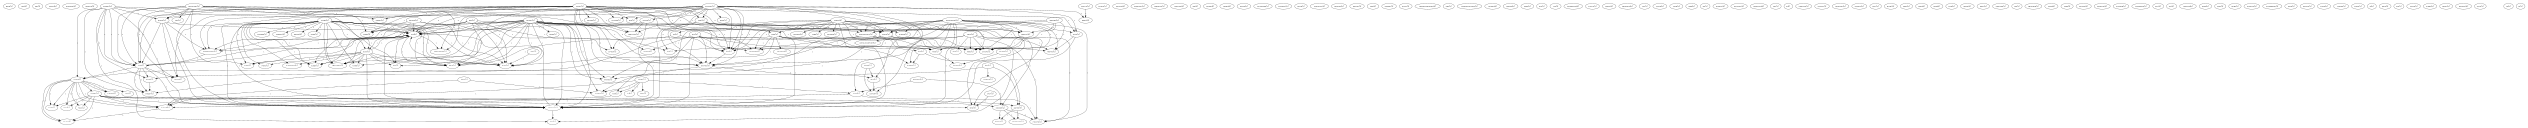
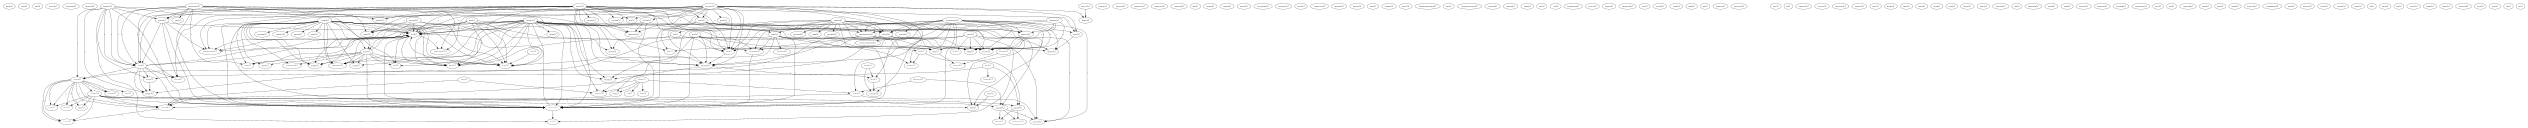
  digraph {
    fontname="Comic Neue"
    node [fontname="Comic Neue"]
    edge [fontname="Comic Neue"]
    n1 [label="wing(1)"]
    n2 [label="cast(1)"]
    n3 [label="felt(1)"]
    n4 [label="sellout(1)"]
    n5 [label="problem(1)"]
    n6 [label="avenue(1)"]
    n7 [label="shot(1)"]
    n8 [label="pass(3)"]
    n9 [label="intercepted(1)"]
    n10 [label="zone(1)"]
    n11 [label="net(1)"]
    n12 [label="period(10)"]
    n13 [label="defenseman(2)"]
    n14 [label="time(2)"]
    n15 [label="supervisor(1)"]
    n16 [label="video(1)"]
    n17 [label="ruled(1)"]
    n18 [label="judge(1)"]
    n19 [label="officiating(1)"]
    n20 [label="goal(6)"]
    n21 [label="won(1)"]
    n22 [label="beat(1)"]
    n23 [label="goalie(1)"]
    n24 [label="cheer(1)"]
    n25 [label="night(2)"]
    n26 [label="began(1)"]
    n27 [label="buddy(1)"]
    n28 [label="jablonski(2)"]
    n29 [label="slap(1)"]
    n30 [label="rebound(2)"]
    n31 [label="deked(1)"]
    n32 [label="broke(2)"]
    n33 [label="rifled(1)"]
    n34 [label="scoreboard(3)"]
    n35 [label="board(1)"]
    n36 [label="keep(1)"]
    n37 [label="playoff(2)"]
    n38 [label="crowd(3)"]
    n39 [label="rock(1)"]
    n40 [label="rose(1)"]
    n41 [label="roar(1)"]
    n42 [label="bound(1)"]
    n43 [label="barn(1)"]
    n44 [label="turned(1)"]
    n45 [label="shutout(1)"]
    n46 [label="shawn(1)"]
    n47 [label="allowed(1)"]
    n48 [label="midway(1)"]
    n49 [label="tipped(1)"]
    n50 [label="span(1)"]
    n51 [label="letdown(2)"]
    n52 [label="score(6)"]
    n53 [label="reason(2)"]
    n54 [label="quit(1)"]
    n55 [label="played(5)"]
    n56 [label="year(2)"]
    n57 [label="ended(1)"]
    n58 [label="finished(2)"]
    n59 [label="season(6)"]
    n60 [label="place(2)"]
    n61 [label="record(3)"]
    n62 [label="friend(1)"]
    n63 [label="reminded(1)"]
    n64 [label="emerson(1)"]
    n65 [label="dispatch(1)"]
    n66 [label="clinched(1)"]
    n67 [label="feb(1)"]
    n68 [label="anger(1)"]
    n69 [label="hebert(1)"]
    n70 [label="minus(1)"]
    n71 [label="increased(1)"]
    n72 [label="end(5)"]
    n73 [label="game(5)"]
    n74 [label="chicago(2)"]
    n75 [label="thing(1)"]
    n76 [label="approach(1)"]
    n77 [label="bench(2)"]
    n78 [label="effort(2)"]
    n79 [label="worried(1)"]
    n80 [label="winner(1)"]
    n81 [label="died(1)"]
    n82 [label="buzzer(1)"]
    n83 [label="noon(1)"]
    n84 [label="miller(4)"]
    n85 [label="lead(3)"]
    n86 [label="charge(1)"]
    n87 [label="didn(5)"]
    n88 [label="took(3)"]
    n89 [label="line(1)"]
    n90 [label="break(1)"]
    n91 [label="shame(1)"]
    n92 [label="appeared(1)"]
    n93 [label="pressure(1)"]
    n94 [label="win(2)"]
    n95 [label="bother(1)"]
    n96 [label="feared(1)"]
    n97 [label="see(2)"]
    n98 [label="cancer(1)"]
    n99 [label="disappointment(1)"]
    n100 [label="age(1)"]
    n101 [label="detroit(4)"]
    n102 [label="news(1)"]
    n103 [label="showed(1)"]
    n104 [label="held(1)"]
    n105 [label="popped(1)"]
    n106 [label="led(1)"]
    n107 [label="slipped(2)"]
    n108 [label="disappearance(1)"]
    n109 [label="bassen(7)"]
    n110 [label="form(1)"]
    n111 [label="made(3)"]
    n112 [label="joseph(3)"]
    n113 [label="scored(3)"]
    n114 [label="contact(1)"]
    n115 [label="minute(1)"]
    n116 [label="sleep(1)"]
    n117 [label="pat(1)"]
    n118 [label="rick(1)"]
    n119 [label="north(2)"]
    n120 [label="cut(1)"]
    n121 [label="spot(1)"]
    n122 [label="loss(2)"]
    n123 [label="beginning(1)"]
    n124 [label="coach(1)"]
    n125 [label="arena(1)"]
    n126 [label="bergland(1)"]
    n127 [label="hull(1)"]
    n128 [label="locker(1)"]
    n129 [label="know(2)"]
    n130 [label="zombo(2)"]
    n131 [label="staff(1)"]
    n132 [label="tampa(1)"]
    n133 [label="week(1)"]
-   n134 [label="spoiler(1)"]
    n135 [label="go(1)"]
    n136 [label="danton(1)"]
    n137 [label="mulvihill(1)"]
-   n138 [label="everyone(1)"]
    n139 [label="bay(2)"]
    n140 [label="cec(1)"]
    n141 [label="st(1)"]
    n142 [label="hedican(1)"]
    n143 [label="roman(1)"]
    n144 [label="minnesota(5)"]
    n145 [label="announcement(2)"]
    n146 [label="missed(1)"]
    n147 [label="brendan(1)"]
    n148 [label="turmoil(1)"]
    n149 [label="edu(2)"]
    n150 [label="play(3)"]
    n151 [label="wustl(2)"]
    n152 [label="saint(1)"]
    n153 [label="need(1)"]
    n154 [label="bob(1)"]
    n155 [label="gave(1)"]
    n156 [label="post(1)"]
    n157 [label="adam(1)"]
    n158 [label="wasn(1)"]
    n159 [label="oakland(1)"]
    n160 [label="tim(1)"]
    n161 [label="lightning(1)"]
    n162 [label="oliver(2)"]
    n163 [label="victory(2)"]
    n164 [label="make(1)"]
    n165 [label="brett(1)"]
    n166 [label="won(2)"]
    n167 [label="ovation(1)"]
    n168 [label="sunday(1)"]
    n169 [label="stadium(1)"]
    n170 [label="shadow(1)"]
    n171 [label="creighton(1)"]
    n172 [label="guy(1)"]
    n173 [label="stars(1)"]
    n174 [label="jca(1)"]
    n175 [label="luecking(1)"]
    n176 [label="allow(1)"]
    n177 [label="bret(1)"]
    n178 [label="relief(1)"]
    n179 [label="hamrlik(1)"]
    n180 [label="schweigler(1)"]
    n181 [label="meet(1)"]
    n182 [label="berry(6)"]
    n183 [label="told(1)"]
    n184 [label="nelson(1)"]
    n185 [label="curtis(1)"]
    n186 [label="heaven(1)"]
    n187 [label="room(1)"]
    n188 [label="tb(1)"]
    n189 [label="went(1)"]
    n190 [label="joe(1)"]
    n191 [label="mood(1)"]
    n192 [label="sutter(1)"]
    n193 [label="cole(2)"]
    n194 [label="finish(1)"]
    n195 [label="division(2)"]
    n196 [label="john(1)"]
+   n197 [label="kind(1)"]
    n198 [label="lot(1)"]
    n199 [label="th(1)"]
    n7 -> n8 [label=1]
    n7 -> n9 [label=1]
    n7 -> n10 [label=1]
    n7 -> n11 [label=1]
    n7 -> n12 [label=1]
    n7 -> n13 [label=1]
    n7 -> n14 [label=1]
    n8 -> n7 [label=1]
    n8 -> n10 [label=1]
    n8 -> n11 [label=1]
    n8 -> n12 [label=1]
    n8 -> n14 [label=1]
    n8 -> n15 [label=1]
    n8 -> n16 [label=1]
    n8 -> n17 [label=1]
    n8 -> n18 [label=1]
    n8 -> n19 [label=1]
    n8 -> n20 [label=1]
    n12 -> n7 [label=1]
    n12 -> n21 [label=1]
-   n13 -> n22 [label=1]
    n20 -> n7 [label=1]
    n22 -> n7 [label=1]
    n22 -> n7 [label=1]
    n22 -> n12 [label=1]
    n22 -> n23 [label=1]
    n22 -> n24 [label=1]
    n22 -> n25 [label=1]
    n22 -> n26 [label=1]
    n22 -> n26 [label=1]
    n24 -> n37 [label=1]
    n24 -> n37 [label=1]
    n24 -> n38 [label=1]
    n24 -> n39 [label=1]
    n24 -> n40 [label=1]
    n24 -> n41 [label=1]
    n24 -> n42 [label=1]
    n24 -> n42 [label=1]
    n24 -> n43 [label=1]
    n24 -> n43 [label=1]
    n24 -> n44 [label=1]
    n24 -> n44 [label=1]
    n25 -> n26 [label=1]
    n28 -> n8 [label=1]
    n28 -> n9 [label=1]
    n28 -> n10 [label=1]
    n28 -> n12 [label=1]
    n28 -> n22 [label=1]
    n28 -> n22 [label=1]
    n28 -> n23 [label=1]
    n28 -> n29 [label=1]
    n28 -> n30 [label=1]
    n28 -> n31 [label=1]
    n28 -> n32 [label=1]
    n28 -> n33 [label=1]
    n32 -> n7 [label=1]
    n32 -> n12 [label=1]
    n32 -> n13 [label=1]
    n32 -> n22 [label=1]
    n32 -> n23 [label=1]
    n34 -> n24 [label=1]
    n34 -> n26 [label=1]
    n34 -> n35 [label=1]
    n34 -> n36 [label=1]
    n37 -> n42 [label=6]
    n38 -> n12 [label=1]
    n38 -> n37 [label=1]
    n38 -> n39 [label=1]
    n38 -> n40 [label=1]
    n38 -> n42 [label=1]
    n38 -> n43 [label=1]
    n38 -> n59 [label=1]
    n38 -> n72 [label=1]
    n38 -> n73 [label=1]
    n46 -> n7 [label=1]
    n46 -> n7 [label=1]
    n46 -> n8 [label=1]
    n46 -> n11 [label=1]
    n46 -> n12 [label=1]
    n46 -> n12 [label=1]
    n46 -> n14 [label=1]
    n46 -> n14 [label=1]
    n46 -> n15 [label=1]
    n46 -> n16 [label=1]
    n46 -> n17 [label=1]
    n46 -> n18 [label=1]
    n46 -> n18 [label=1]
    n46 -> n19 [label=1]
    n46 -> n19 [label=1]
    n46 -> n20 [label=1]
    n46 -> n20 [label=1]
    n46 -> n47 [label=1]
    n46 -> n48 [label=1]
    n46 -> n49 [label=1]
    n46 -> n50 [label=1]
    n51 -> n34 [label=1]
    n51 -> n35 [label=1]
    n51 -> n36 [label=1]
    n51 -> n52 [label=1]
    n51 -> n53 [label=1]
    n52 -> n35 [label=1]
    n52 -> n36 [label=1]
    n52 -> n54 [label=1]
    n52 -> n55 [label=1]
    n53 -> n35 [label=1]
    n53 -> n36 [label=1]
    n54 -> n55 [label=1]
    n55 -> n56 [label=2]
    n55 -> n57 [label=1]
    n56 -> n98 [label=1]
    n58 -> n59 [label=1]
    n58 -> n60 [label=1]
    n59 -> n61 [label=2]
    n59 -> n62 [label=1]
    n59 -> n63 [label=1]
    n60 -> n37 [label=1]
    n60 -> n61 [label=1]
    n73 -> n62 [label=1]
    n73 -> n63 [label=1]
    n77 -> n78 [label=1]
    n84 -> n7 [label=3]
    n84 -> n12 [label=2]
    n84 -> n13 [label=1]
    n84 -> n20 [label=1]
    n84 -> n22 [label=1]
    n84 -> n22 [label=1]
    n84 -> n23 [label=1]
    n84 -> n30 [label=1]
    n84 -> n31 [label=1]
    n84 -> n32 [label=1]
    n84 -> n52 [label=2]
    n84 -> n54 [label=1]
    n84 -> n54 [label=1]
    n84 -> n55 [label=1]
    n84 -> n85 [label=1]
    n84 -> n86 [label=1]
    n84 -> n87 [label=1]
    n84 -> n88 [label=1]
    n84 -> n89 [label=1]
    n84 -> n90 [label=1]
    n84 -> n91 [label=1]
    n85 -> n12 [label=1]
    n85 -> n20 [label=1]
    n85 -> n90 [label=1]
    n85 -> n92 [label=1]
    n85 -> n93 [label=1]
    n85 -> n94 [label=1]
    n85 -> n95 [label=1]
    n85 -> n96 [label=1]
    n87 -> n52 [label=2]
    n87 -> n53 [label=1]
    n87 -> n54 [label=1]
    n87 -> n55 [label=1]
    n87 -> n72 [label=1]
    n87 -> n97 [label=3]
-   n88 -> n12 [label=1]
+   n92 -> n12 [label=1]
    n88 -> n96 [label=1]
    n94 -> n73 [label=1]
    n94 -> n95 [label=1]
    n101 -> n12 [label=2]
    n101 -> n34 [label=2]
-   n101 -> n146 [label=1]
+   n101 -> n35 [label=1]
    n101 -> n36 [label=1]
    n101 -> n52 [label=2]
    n101 -> n53 [label=1]
    n101 -> n54 [label=1]
    n101 -> n54 [label=1]
    n101 -> n85 [label=1]
    n101 -> n92 [label=1]
    n101 -> n102 [label=1]
    n101 -> n103 [label=1]
    n101 -> n104 [label=1]
    n101 -> n105 [label=1]
    n101 -> n106 [label=1]
    n104 -> n107 [label=1]
    n106 -> n14 [label=1]
    n106 -> n54 [label=1]
    n109 -> n7 [label=2]
    n109 -> n9 [label=1]
    n109 -> n10 [label=1]
    n109 -> n12 [label=2]
    n109 -> n13 [label=1]
    n109 -> n30 [label=1]
    n109 -> n33 [label=1]
    n109 -> n52 [label=1]
    n109 -> n54 [label=1]
    n109 -> n54 [label=1]
    n109 -> n55 [label=1]
    n109 -> n56 [label=1]
    n109 -> n78 [label=1]
    n109 -> n86 [label=1]
    n109 -> n87 [label=1]
    n109 -> n88 [label=1]
    n109 -> n89 [label=1]
    n109 -> n98 [label=1]
    n109 -> n110 [label=1]
    n109 -> n111 [label=1]
    n111 -> n7 [label=1]
    n111 -> n12 [label=1]
    n111 -> n30 [label=1]
    n112 -> n12 [label=1]
    n112 -> n21 [label=1]
    n112 -> n22 [label=1]
    n112 -> n22 [label=1]
    n112 -> n24 [label=1]
    n112 -> n25 [label=1]
    n112 -> n26 [label=1]
    n112 -> n32 [label=1]
    n112 -> n34 [label=1]
    n112 -> n113 [label=1]
    n119 -> n37 [label=1]
    n119 -> n60 [label=1]
    n119 -> n113 [label=1]
    n119 -> n120 [label=1]
    n119 -> n121 [label=1]
    n119 -> n122 [label=1]
    n122 -> n37 [label=1]
    n130 -> n7 [label=1]
    n130 -> n13 [label=1]
    n130 -> n20 [label=1]
    n130 -> n33 [label=1]
    n130 -> n90 [label=1]
    n132 -> n7 [label=2]
    n132 -> n7 [label=2]
    n132 -> n11 [label=1]
    n132 -> n12 [label=1]
    n132 -> n13 [label=1]
    n132 -> n14 [label=1]
    n132 -> n14 [label=1]
    n132 -> n17 [label=1]
    n132 -> n18 [label=1]
    n132 -> n19 [label=1]
    n132 -> n19 [label=1]
    n132 -> n20 [label=1]
    n132 -> n20 [label=1]
    n132 -> n33 [label=1]
    n132 -> n55 [label=2]
    n132 -> n55 [label=2]
    n132 -> n57 [label=2]
    n132 -> n57 [label=2]
    n132 -> n59 [label=2]
    n132 -> n61 [label=2]
    n132 -> n92 [label=1]
    n132 -> n104 [label=1]
    n132 -> n133 [label=2]
-   n132 -> n134 [label=2]
    n139 -> n12 [label=1]
    n139 -> n55 [label=1]
    n139 -> n57 [label=1]
    n139 -> n61 [label=1]
    n139 -> n92 [label=1]
    n139 -> n104 [label=1]
-   n139 -> n134 [label=1]
    n144 -> n12 [label=1]
    n144 -> n34 [label=1]
    n144 -> n35 [label=1]
    n144 -> n36 [label=1]
    n144 -> n52 [label=1]
    n144 -> n53 [label=1]
    n144 -> n60 [label=1]
    n144 -> n61 [label=1]
    n144 -> n88 [label=1]
    n144 -> n92 [label=1]
    n144 -> n95 [label=1]
    n144 -> n96 [label=1]
    n144 -> n104 [label=1]
    n144 -> n122 [label=1]
    n144 -> n145 [label=1]
    n144 -> n146 [label=1]
    n145 -> n55 [label=1]
    n150 -> n72 [label=1]
    n154 -> n7 [label=1]
    n154 -> n14 [label=1]
    n154 -> n18 [label=1]
    n154 -> n19 [label=1]
    n154 -> n20 [label=1]
    n154 -> n72 [label=1]
    n154 -> n97 [label=1]
    n162 -> n56 [label=1]
    n162 -> n98 [label=1]
    n163 -> n107 [label=1]
    n166 -> n25 [label=1]
    n166 -> n73 [label=1]
    n166 -> n167 [label=1]
    n173 -> n37 [label=1]
    n173 -> n113 [label=1]
    n182 -> n21 [label=1]
    n182 -> n35 [label=1]
    n182 -> n36 [label=1]
    n182 -> n96 [label=1]
    n182 -> n97 [label=2]
    n182 -> n113 [label=1]
    n182 -> n183 [label=1]
    n193 -> n20 [label=1]
  }
